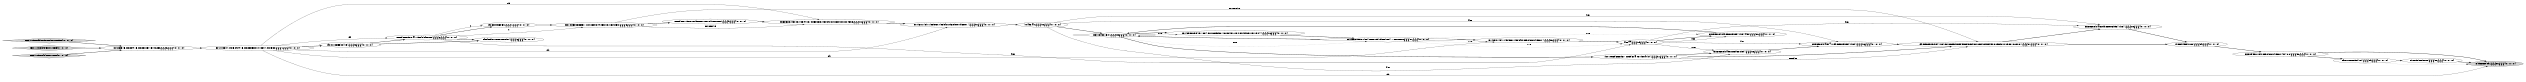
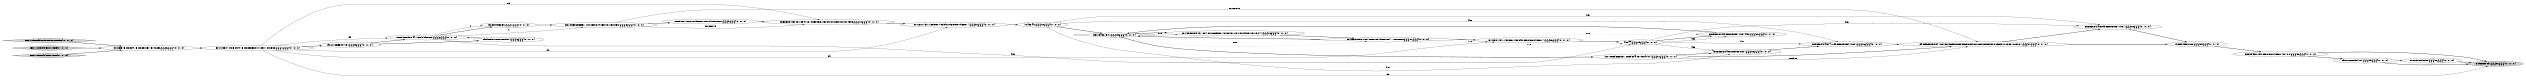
  digraph {
    fontname="DejaVu Sans"
    rankdir=LR
    node [fillcolor=white fontname="DejaVu Sans" shape=ellipse style=filled]
    edge [fontname="DejaVu Sans" style=bold]
    n1 [label="int files = 1@@@12@@@['1', '1', '1']"]
    n2 [label="assertEquals(files,sstables.size())@@@25@@@['0', '0', '1']"]
    n3 [label="assertEquals(files,cfs.getSSTables().size())@@@28@@@['0', '0', '1']"]
    n4 [label="scanner.hasNext()@@@15@@@['1', '1', '1']" shape=diamond]
    n5 [label="assertEquals(files + 1,cfs.getSSTables().size())@@@26@@@['0', '0', '1']"]
    n6 [label="Thread.sleep(1000)@@@29@@@['1', '1', '1']"]
    n7 [label="rewriter.currentWriter().getOnDiskFilePointer() > 25000000@@@17@@@['1', '1', '1']" shape=diamond]
    n8 [label="rewriter.append(new LazilyCompactedRow(controller,Arrays.asList(scanner.next())))@@@16@@@['1', '1', '1']"]
    n9 [label="List<SSTableReader> sstables = rewriter.finish()@@@24@@@['1', '1', '1']"]
    n10 [label="files++@@@19@@@['1', '1', '1']"]
    n11 [label="assertEquals(cfs.getSSTables().size(),files)@@@20@@@['1', '1', '1']"]
    n12 [label="cfs.getDataTracker().markCompactedSSTablesReplaced(compacting,sstables,OperationType.COMPACTION)@@@27@@@['1', '1', '1']"]
    n13 [label="SSTableRewriter.overrideOpenInterval(10000000)@@@9@@@['1', '1', '1']"]
    n14 [label="SSTableRewriter rewriter = new SSTableRewriter(cfs,compacting,1000,false)@@@10@@@['1', '1', '1']"]
    n15 [label="rewriter.switchWriter(getWriter(cfs,s.descriptor.directory))@@@11@@@['1', '1', '1']"]
    n16 [label="assertFileCounts(s.descriptor.directory.list(),0,0)@@@30@@@['1', '1', '1']"]
    n17 [label="rewriter.switchWriter(getWriter(cfs,s.descriptor.directory))@@@18@@@['1', '1', '1']"]
    n18 [label="cfs.truncateBlocking()@@@5@@@['1', '1', '1']"]
    n19 [label="SSTableReader s = writeFile(cfs,1000)@@@6@@@['1', '1', '1']"]
    n20 [label="cfs.disableAutoCompaction()@@@6@@@['1', '1', '0']"]
    n21 [label="cfs.addSSTable(s)@@@7@@@['1', '1', '1']"]
    n22 [label="Set<SSTableReader> compacting = Sets.newHashSet(s)@@@8@@@['1', '1', '1']"]
    n23 [label="ColumnFamilyStore cfs = keyspace.getColumnFamilyStore(CF)@@@4@@@['1', '1', '1']"]
    n24 [fillcolor=lightgray label="validateCFS(cfs)@@@31@@@['1', '1', '1']"]
    n25 [label="cfs.truncateBlocking()@@@29@@@['1', '1', '0']"]
    n26 [label="Thread.sleep(1000)@@@30@@@['0', '1', '0']"]
    n27 [fillcolor=lightgray label="testNumberOfFiles_dont_clean_readers['0', '0', '1']" shape=diamond]
    n28 [label="Keyspace keyspace = Keyspace.open(KEYSPACE)@@@3@@@['1', '1', '1']"]
    n29 [fillcolor=lightgray label="testNumberOfFiles_truncate['0', '1', '0']" shape=diamond]
    n30 [fillcolor=lightgray label="testNumberOfFiles_truncate['1', '0', '0']" shape=diamond]
    n1 -> n2 [label=files style=solid]
    n1 -> n3 [label=files style=solid]
    n1 -> n4
    n1 -> n5 [label=files style=solid]
    n2 -> n5
    n3 -> n6
    n4 -> n7 [label=true style=dotted]
    n4 -> n8 [label=true style=dotted]
    n4 -> n8
    n4 -> n9
    n5 -> n12
    n6 -> n16
    n7 -> n4
    n7 -> n10 [label=true style=dotted]
    n7 -> n11 [label=true style=dotted]
    n7 -> n17 [label=true style=dotted]
    n7 -> n17
    n8 -> n7
    n9 -> n2
    n9 -> n12
    n9 -> n12 [label=sstables style=solid]
-   n10 -> n2 [label=true style=solid]
+   n10 -> n2 [label=files style=solid]
    n10 -> n3 [label=files style=solid]
    n10 -> n5 [label=files style=solid]
    n10 -> n11
    n10 -> n11 [label=files style=solid]
    n11 -> n4
    n12 -> n3
    n12 -> n6
    n13 -> n14
    n14 -> n15
    n15 -> n1
    n16 -> n24
    n16 -> n25
    n17 -> n10
    n18 -> n19
    n18 -> n20
    n19 -> n10 [label=files style=solid]
    n19 -> n21 [label=s style=solid]
    n19 -> n21
    n19 -> n22 [label=s style=solid]
-   n19 -> n20
+   n20 -> n19
    n21 -> n22
    n22 -> n12 [label=compacting style=solid]
    n22 -> n13
    n22 -> n14 [label=compacting style=solid]
    n23 -> n14 [label=cfs style=solid]
    n23 -> n15 [label=cfs style=solid]
    n23 -> n17 [label=cfs style=solid]
    n23 -> n18
    n23 -> n19 [label=cfs style=solid]
    n23 -> n24 [label=cfs style=solid]
-   n25 -> n24 [style=dotted]
+   n25 -> n24
    n25 -> n26
    n26 -> n24
    n27 -> n28
    n28 -> n23
    n29 -> n28
    n30 -> n28
  }
